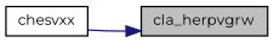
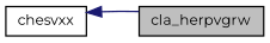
  digraph {
    rankdir=RL
    fontname=Montserrat
    node [color=black fontname=Montserrat fontsize=10 shape=record style=filled]
    n1 [fillcolor=grey75 fontcolor=black height=0.2 label=cla_herpvgrw width=0.4]
    n2 [fillcolor=white height=0.2 label=chesvxx width=0.4]
-   n1 -> n2 [color=midnightblue dir=back fontname=Montserrat fontsize=10 labelfontname=Helvetica labelfontsize=10 style=solid]
+   n2 -> n1 [color=midnightblue dir=back fontname=Montserrat fontsize=10 labelfontname=Helvetica labelfontsize=10 style=solid]
  }
